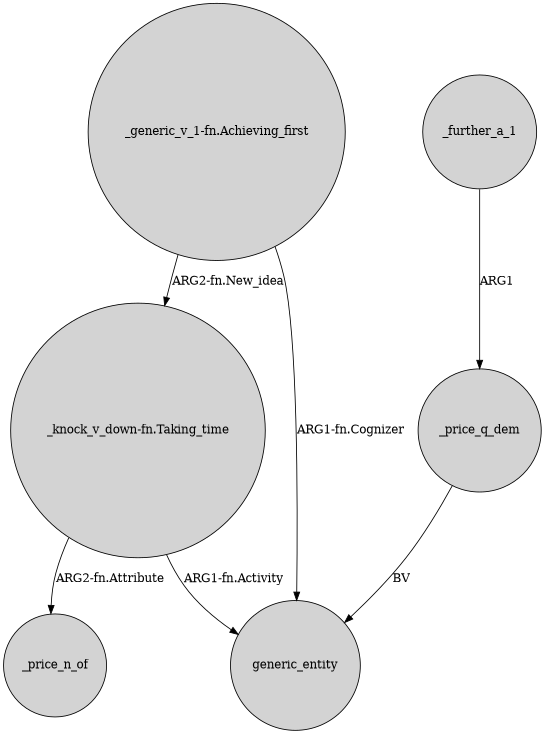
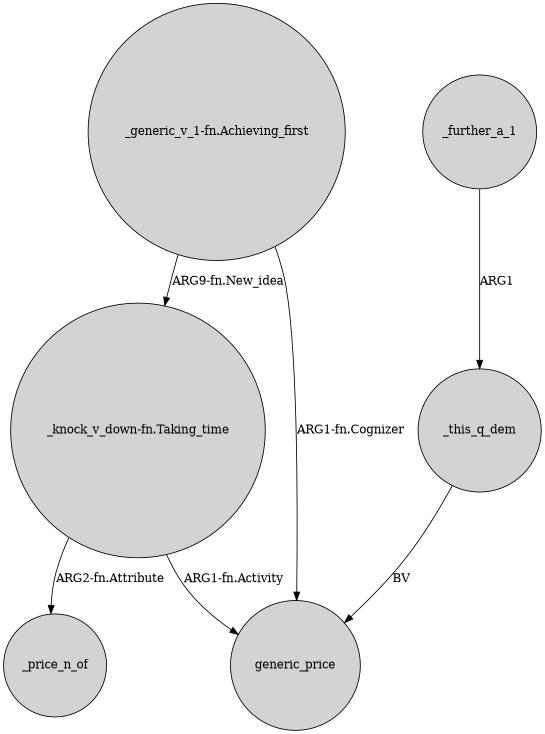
  digraph {
    node [shape=circle style=filled]
    n1 [label="_generic_v_1-fn.Achieving_first"]
    "_knock_v_down-fn.Taking_time"
-   generic_entity
+   generic_entity [label=generic_price]
    _price_n_of
    _further_a_1
-   _this_q_dem [label=_price_q_dem]
-   n1 -> "_knock_v_down-fn.Taking_time" [label="ARG2-fn.New_idea"]
+   _this_q_dem
+   n1 -> "_knock_v_down-fn.Taking_time" [label="ARG9-fn.New_idea"]
    n1 -> generic_entity [label="ARG1-fn.Cognizer"]
    "_knock_v_down-fn.Taking_time" -> generic_entity [label="ARG1-fn.Activity"]
    "_knock_v_down-fn.Taking_time" -> _price_n_of [label="ARG2-fn.Attribute"]
    _further_a_1 -> _this_q_dem [label=ARG1]
    _this_q_dem -> generic_entity [label=BV]
  }
